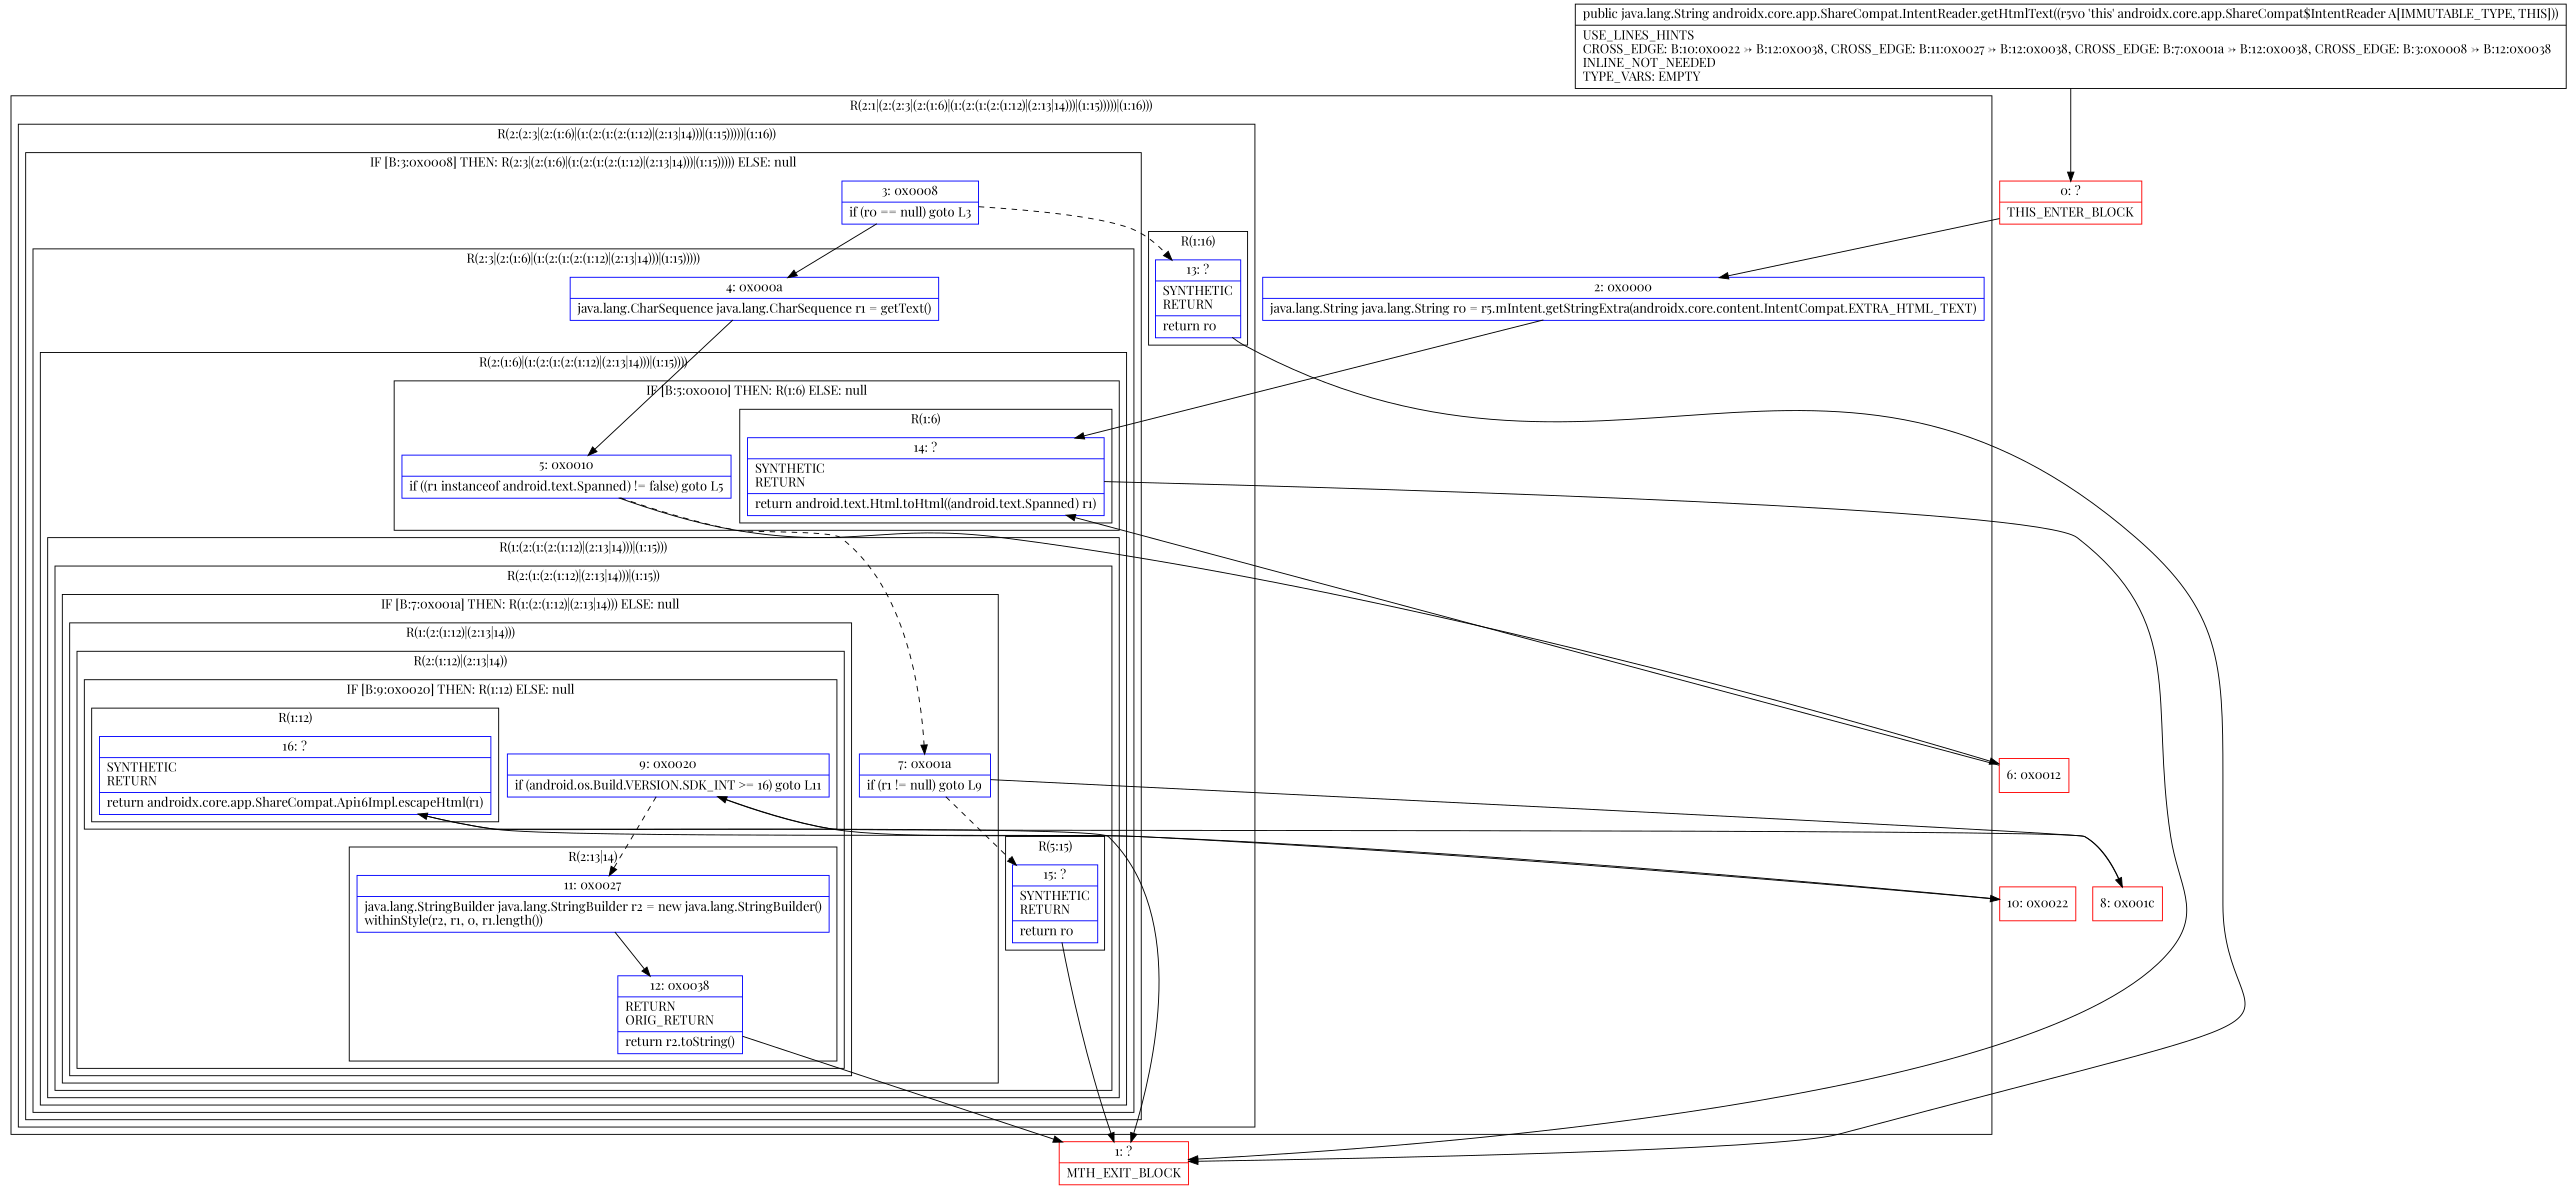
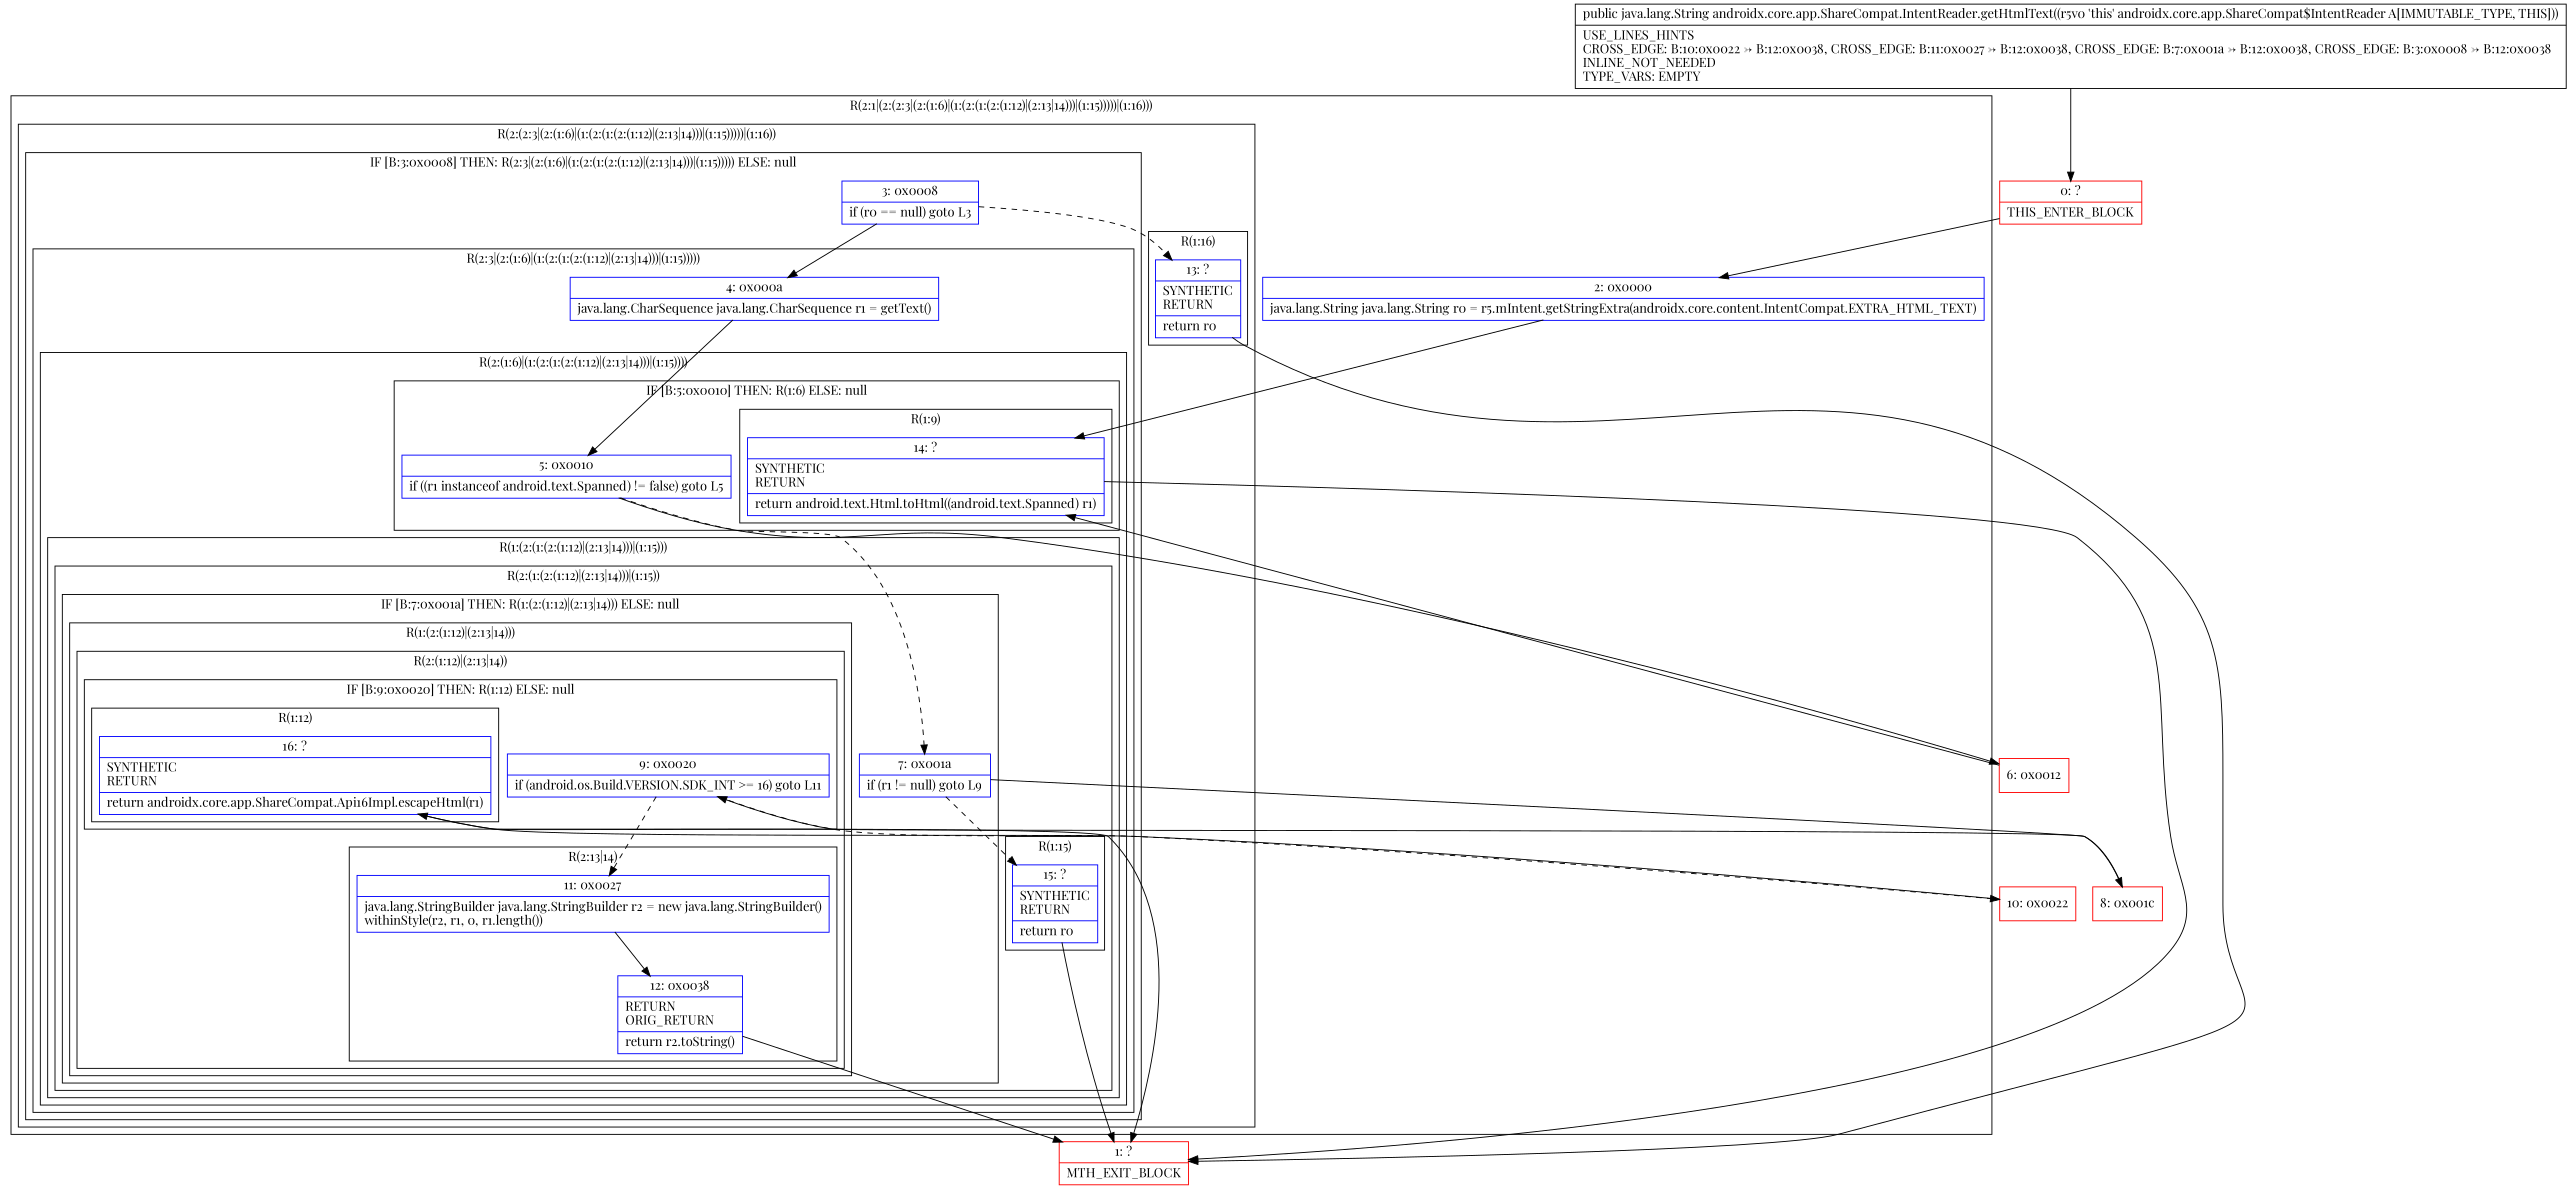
  digraph {
    fontname="Playfair Display"
    node [color=blue fontname="Playfair Display" shape=record]
    edge [fontname="Playfair Display"]
    n1 [label="{14\:\ ?|SYNTHETIC\lRETURN\l|return android.text.Html.toHtml((android.text.Spanned) r1)\l}"]
    n2 [label="{5\:\ 0x0010|if ((r1 instanceof android.text.Spanned) != false) goto L5\l}"]
    n3 [label="{16\:\ ?|SYNTHETIC\lRETURN\l|return androidx.core.app.ShareCompat.Api16Impl.escapeHtml(r1)\l}"]
    n4 [label="{9\:\ 0x0020|if (android.os.Build.VERSION.SDK_INT \>= 16) goto L11\l}"]
    n5 [label="{11\:\ 0x0027|java.lang.StringBuilder java.lang.StringBuilder r2 = new java.lang.StringBuilder()\lwithinStyle(r2, r1, 0, r1.length())\l}"]
    n6 [label="{12\:\ 0x0038|RETURN\lORIG_RETURN\l|return r2.toString()\l}"]
    n7 [label="{7\:\ 0x001a|if (r1 != null) goto L9\l}"]
    n8 [label="{15\:\ ?|SYNTHETIC\lRETURN\l|return r0\l}"]
    n9 [label="{4\:\ 0x000a|java.lang.CharSequence java.lang.CharSequence r1 = getText()\l}"]
    n10 [label="{3\:\ 0x0008|if (r0 == null) goto L3\l}"]
    n11 [label="{13\:\ ?|SYNTHETIC\lRETURN\l|return r0\l}"]
    n12 [label="{2\:\ 0x0000|java.lang.String java.lang.String r0 = r5.mIntent.getStringExtra(androidx.core.content.IntentCompat.EXTRA_HTML_TEXT)\l}"]
    n13 [color=red label="{1\:\ ?|MTH_EXIT_BLOCK\l}"]
    n14 [color=red label="{6\:\ 0x0012}"]
    n15 [color=red label="{10\:\ 0x0022}"]
    n16 [color=red label="{8\:\ 0x001c}"]
    n17 [color=red label="{0\:\ ?|THIS_ENTER_BLOCK\l}"]
    n18 [label="{public java.lang.String androidx.core.app.ShareCompat.IntentReader.getHtmlText((r5v0 'this' androidx.core.app.ShareCompat$IntentReader A[IMMUTABLE_TYPE, THIS]))  | USE_LINES_HINTS\lCROSS_EDGE: B:10:0x0022 \-\> B:12:0x0038, CROSS_EDGE: B:11:0x0027 \-\> B:12:0x0038, CROSS_EDGE: B:7:0x001a \-\> B:12:0x0038, CROSS_EDGE: B:3:0x0008 \-\> B:12:0x0038\lINLINE_NOT_NEEDED\lTYPE_VARS: EMPTY\l}" color=""]
    subgraph cluster_1 {
      label="R(2:1|(2:(2:3|(2:(1:6)|(1:(2:(1:(2:(1:12)|(2:13|14)))|(1:15)))))|(1:16)))"
      n12
      subgraph cluster_2 {
        label="R(2:(2:3|(2:(1:6)|(1:(2:(1:(2:(1:12)|(2:13|14)))|(1:15)))))|(1:16))"
        subgraph cluster_3 {
          label="IF [B:3:0x0008] THEN: R(2:3|(2:(1:6)|(1:(2:(1:(2:(1:12)|(2:13|14)))|(1:15))))) ELSE: null"
          n10
          subgraph cluster_4 {
            label="R(2:3|(2:(1:6)|(1:(2:(1:(2:(1:12)|(2:13|14)))|(1:15)))))"
            n9
            subgraph cluster_5 {
              label="R(2:(1:6)|(1:(2:(1:(2:(1:12)|(2:13|14)))|(1:15))))"
              subgraph cluster_6 {
                label="IF [B:5:0x0010] THEN: R(1:6) ELSE: null"
                n2
                subgraph cluster_7 {
-                 label="R(1:6)"
+                 label="R(1:9)"
                  n1
                }
              }
              subgraph cluster_8 {
                label="R(1:(2:(1:(2:(1:12)|(2:13|14)))|(1:15)))"
                subgraph cluster_9 {
                  label="R(2:(1:(2:(1:12)|(2:13|14)))|(1:15))"
                  subgraph cluster_10 {
                    label="IF [B:7:0x001a] THEN: R(1:(2:(1:12)|(2:13|14))) ELSE: null"
                    n7
                    subgraph cluster_11 {
                      label="R(1:(2:(1:12)|(2:13|14)))"
                      subgraph cluster_12 {
                        label="R(2:(1:12)|(2:13|14))"
                        subgraph cluster_13 {
                          label="IF [B:9:0x0020] THEN: R(1:12) ELSE: null"
                          n4
                          subgraph cluster_14 {
                            label="R(1:12)"
                            n3
                          }
                        }
                        subgraph cluster_15 {
                          label="R(2:13|14)"
                          n5
                          n6
                        }
                      }
                    }
                  }
                  subgraph cluster_16 {
-                   label="R(5:15)"
+                   label="R(1:15)"
                    n8
                  }
                }
              }
            }
          }
        }
        subgraph cluster_17 {
          label="R(1:16)"
          n11
        }
      }
    }
    n1 -> n13
    n2 -> n7 [style=dashed]
    n2 -> n14
    n3 -> n13
    n4 -> n5 [style=dashed]
-   n4 -> n15
+   n4 -> n15 [style=dashed]
    n5 -> n6
    n6 -> n13
    n7 -> n8 [style=dashed]
    n7 -> n16
    n8 -> n13
    n9 -> n2
    n10 -> n9
    n10 -> n11 [style=dashed]
    n11 -> n13
    n12 -> n1
    n14 -> n1
    n15 -> n3
    n16 -> n4
    n17 -> n12
    n18 -> n17
  }
